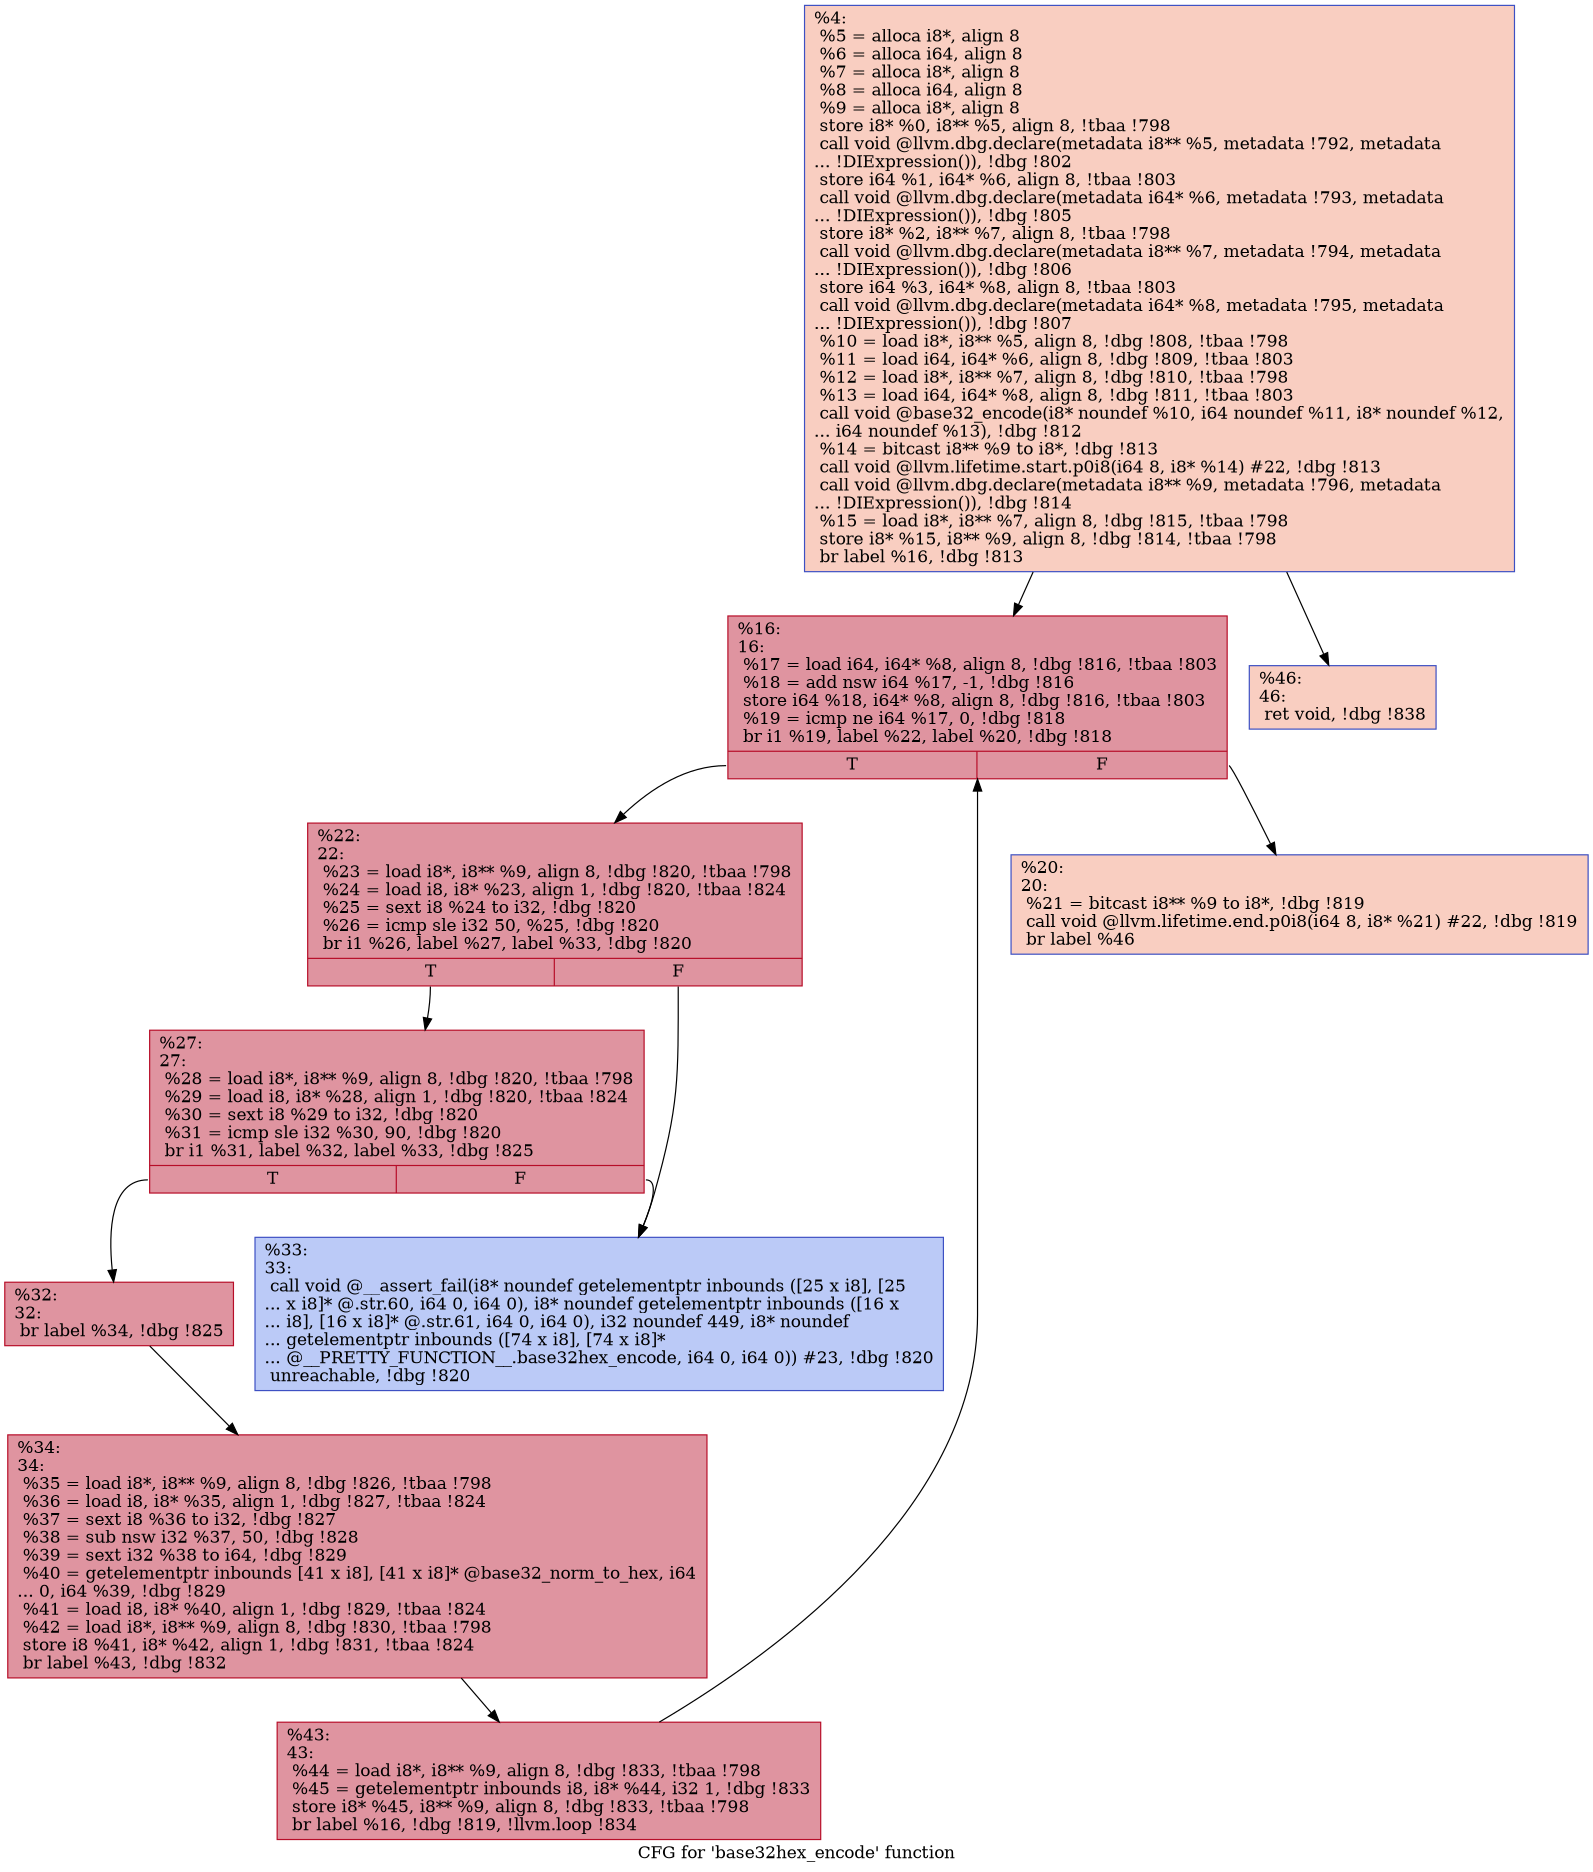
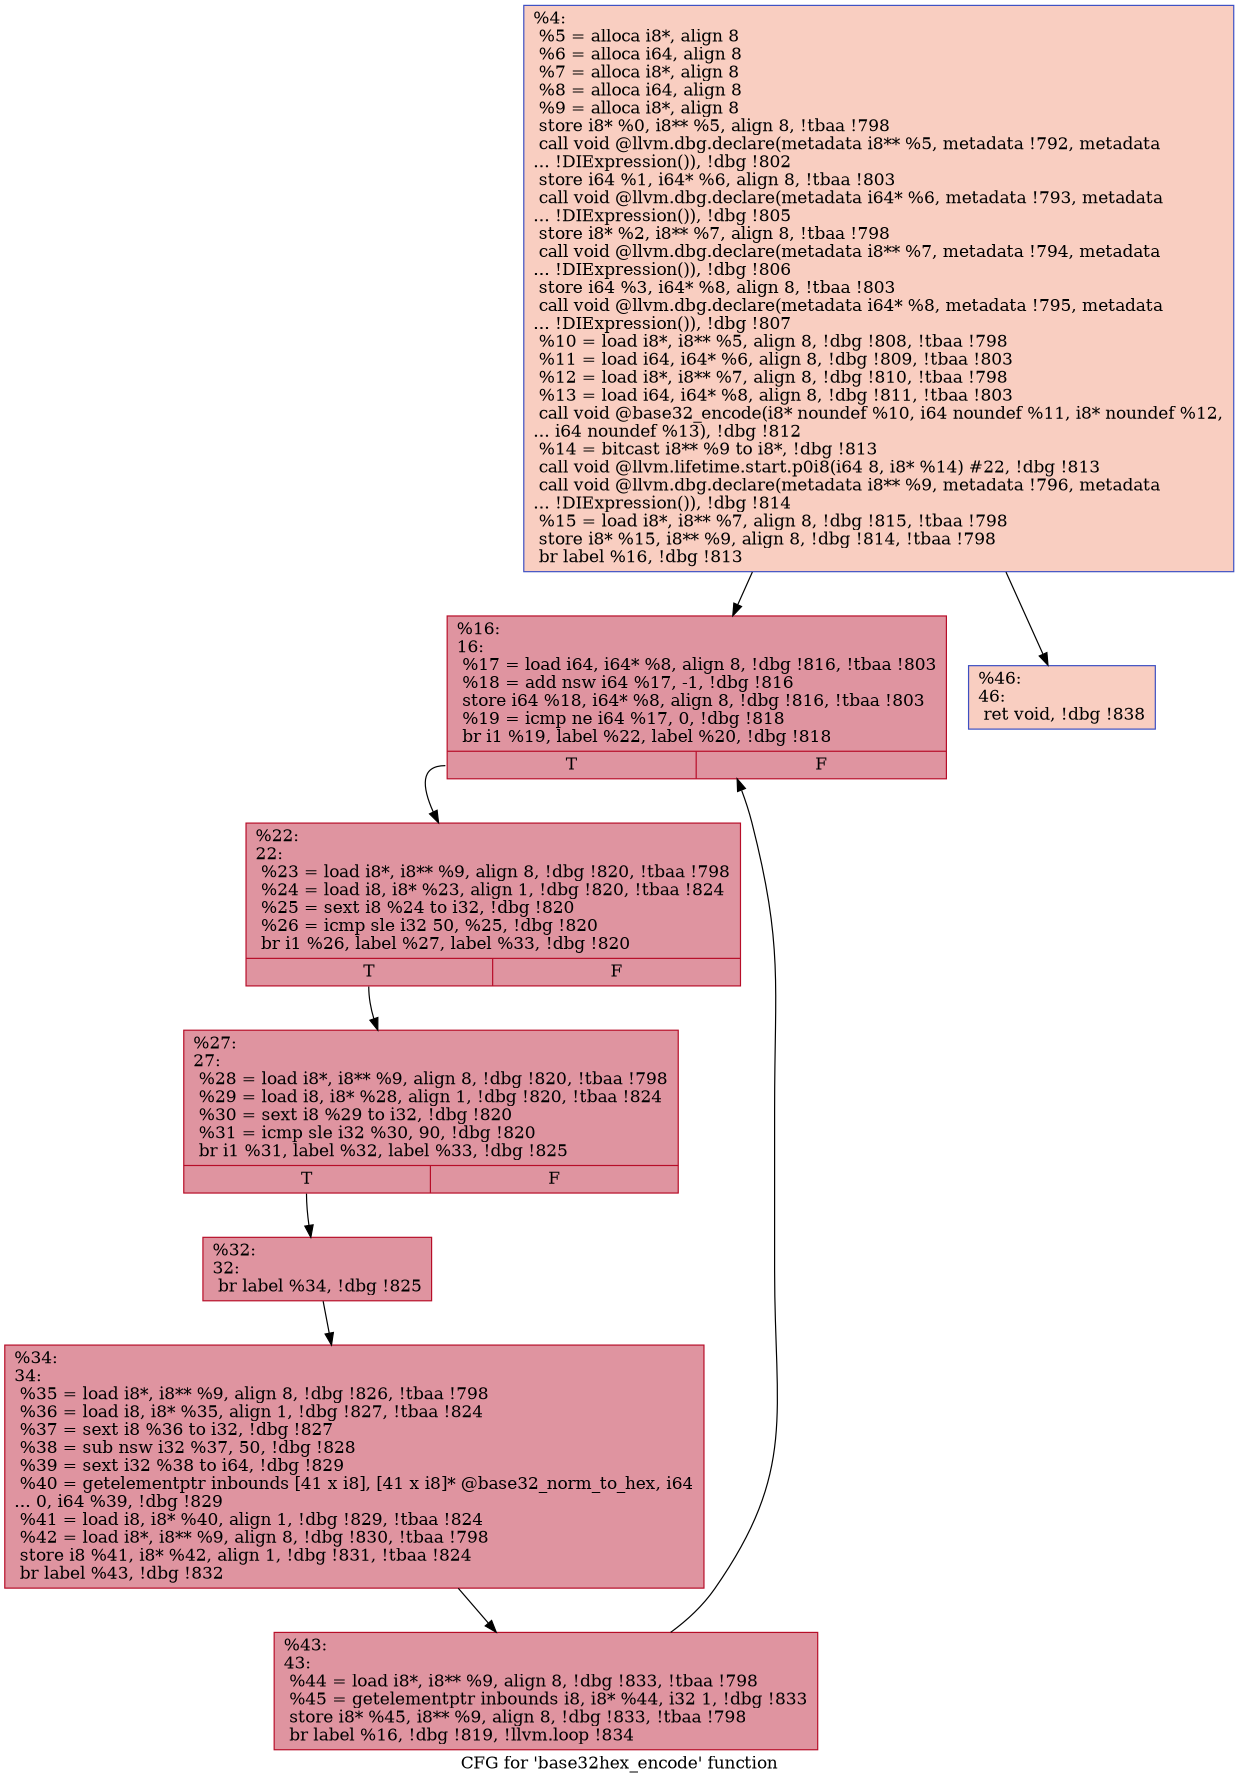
  digraph {
    label="CFG for 'base32hex_encode' function"
    node [color="#b70d28ff" fillcolor="#b70d2870" shape=record style=filled]
    n1 [color="#3d50c3ff" fillcolor="#f2907270" label="{%4:\l  %5 = alloca i8*, align 8\l  %6 = alloca i64, align 8\l  %7 = alloca i8*, align 8\l  %8 = alloca i64, align 8\l  %9 = alloca i8*, align 8\l  store i8* %0, i8** %5, align 8, !tbaa !798\l  call void @llvm.dbg.declare(metadata i8** %5, metadata !792, metadata\l... !DIExpression()), !dbg !802\l  store i64 %1, i64* %6, align 8, !tbaa !803\l  call void @llvm.dbg.declare(metadata i64* %6, metadata !793, metadata\l... !DIExpression()), !dbg !805\l  store i8* %2, i8** %7, align 8, !tbaa !798\l  call void @llvm.dbg.declare(metadata i8** %7, metadata !794, metadata\l... !DIExpression()), !dbg !806\l  store i64 %3, i64* %8, align 8, !tbaa !803\l  call void @llvm.dbg.declare(metadata i64* %8, metadata !795, metadata\l... !DIExpression()), !dbg !807\l  %10 = load i8*, i8** %5, align 8, !dbg !808, !tbaa !798\l  %11 = load i64, i64* %6, align 8, !dbg !809, !tbaa !803\l  %12 = load i8*, i8** %7, align 8, !dbg !810, !tbaa !798\l  %13 = load i64, i64* %8, align 8, !dbg !811, !tbaa !803\l  call void @base32_encode(i8* noundef %10, i64 noundef %11, i8* noundef %12,\l... i64 noundef %13), !dbg !812\l  %14 = bitcast i8** %9 to i8*, !dbg !813\l  call void @llvm.lifetime.start.p0i8(i64 8, i8* %14) #22, !dbg !813\l  call void @llvm.dbg.declare(metadata i8** %9, metadata !796, metadata\l... !DIExpression()), !dbg !814\l  %15 = load i8*, i8** %7, align 8, !dbg !815, !tbaa !798\l  store i8* %15, i8** %9, align 8, !dbg !814, !tbaa !798\l  br label %16, !dbg !813\l}"]
    n2 [label="{%16:\l16:                                               \l  %17 = load i64, i64* %8, align 8, !dbg !816, !tbaa !803\l  %18 = add nsw i64 %17, -1, !dbg !816\l  store i64 %18, i64* %8, align 8, !dbg !816, !tbaa !803\l  %19 = icmp ne i64 %17, 0, !dbg !818\l  br i1 %19, label %22, label %20, !dbg !818\l|{<s0>T|<s1>F}}"]
    n3 [color="#3d50c3ff" fillcolor="#f2907270" label="{%46:\l46:                                               \l  ret void, !dbg !838\l}"]
    n4 [label="{%22:\l22:                                               \l  %23 = load i8*, i8** %9, align 8, !dbg !820, !tbaa !798\l  %24 = load i8, i8* %23, align 1, !dbg !820, !tbaa !824\l  %25 = sext i8 %24 to i32, !dbg !820\l  %26 = icmp sle i32 50, %25, !dbg !820\l  br i1 %26, label %27, label %33, !dbg !820\l|{<s0>T|<s1>F}}"]
-   n5 [color="#3d50c3ff" fillcolor="#f2907270" label="{%20:\l20:                                               \l  %21 = bitcast i8** %9 to i8*, !dbg !819\l  call void @llvm.lifetime.end.p0i8(i64 8, i8* %21) #22, !dbg !819\l  br label %46\l}"]
    n6 [label="{%27:\l27:                                               \l  %28 = load i8*, i8** %9, align 8, !dbg !820, !tbaa !798\l  %29 = load i8, i8* %28, align 1, !dbg !820, !tbaa !824\l  %30 = sext i8 %29 to i32, !dbg !820\l  %31 = icmp sle i32 %30, 90, !dbg !820\l  br i1 %31, label %32, label %33, !dbg !825\l|{<s0>T|<s1>F}}"]
-   n7 [color="#3d50c3ff" fillcolor="#6687ed70" label="{%33:\l33:                                               \l  call void @__assert_fail(i8* noundef getelementptr inbounds ([25 x i8], [25\l... x i8]* @.str.60, i64 0, i64 0), i8* noundef getelementptr inbounds ([16 x\l... i8], [16 x i8]* @.str.61, i64 0, i64 0), i32 noundef 449, i8* noundef\l... getelementptr inbounds ([74 x i8], [74 x i8]*\l... @__PRETTY_FUNCTION__.base32hex_encode, i64 0, i64 0)) #23, !dbg !820\l  unreachable, !dbg !820\l}"]
    n8 [label="{%32:\l32:                                               \l  br label %34, !dbg !825\l}"]
    n9 [label="{%34:\l34:                                               \l  %35 = load i8*, i8** %9, align 8, !dbg !826, !tbaa !798\l  %36 = load i8, i8* %35, align 1, !dbg !827, !tbaa !824\l  %37 = sext i8 %36 to i32, !dbg !827\l  %38 = sub nsw i32 %37, 50, !dbg !828\l  %39 = sext i32 %38 to i64, !dbg !829\l  %40 = getelementptr inbounds [41 x i8], [41 x i8]* @base32_norm_to_hex, i64\l... 0, i64 %39, !dbg !829\l  %41 = load i8, i8* %40, align 1, !dbg !829, !tbaa !824\l  %42 = load i8*, i8** %9, align 8, !dbg !830, !tbaa !798\l  store i8 %41, i8* %42, align 1, !dbg !831, !tbaa !824\l  br label %43, !dbg !832\l}"]
    n10 [label="{%43:\l43:                                               \l  %44 = load i8*, i8** %9, align 8, !dbg !833, !tbaa !798\l  %45 = getelementptr inbounds i8, i8* %44, i32 1, !dbg !833\l  store i8* %45, i8** %9, align 8, !dbg !833, !tbaa !798\l  br label %16, !dbg !819, !llvm.loop !834\l}"]
    n1 -> n2
    n1 -> n3
    n2 -> n4 [tailport=s0]
-   n2 -> n5 [tailport=s1]
    n4 -> n6 [tailport=s0]
-   n4 -> n7 [tailport=s1]
-   n6 -> n7 [tailport=s1]
    n6 -> n8 [tailport=s0]
    n8 -> n9
    n9 -> n10
    n10 -> n2
  }
